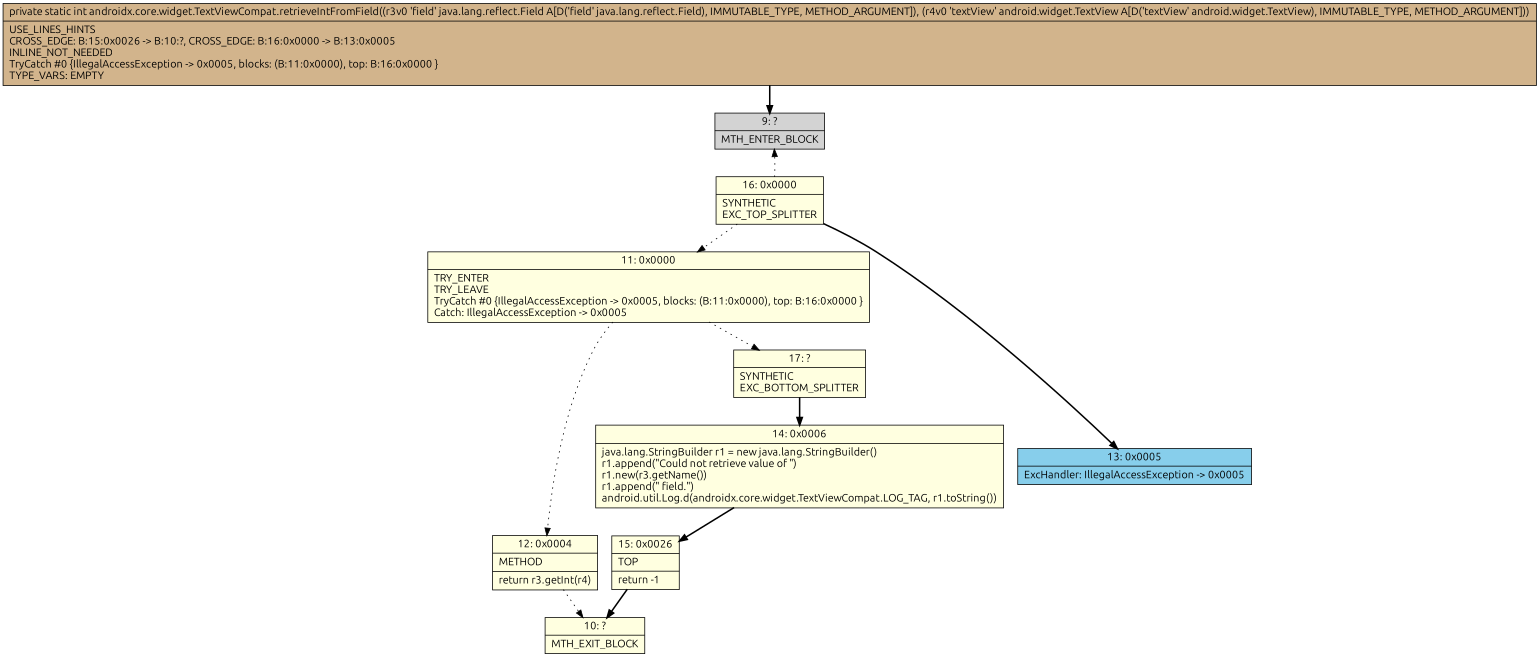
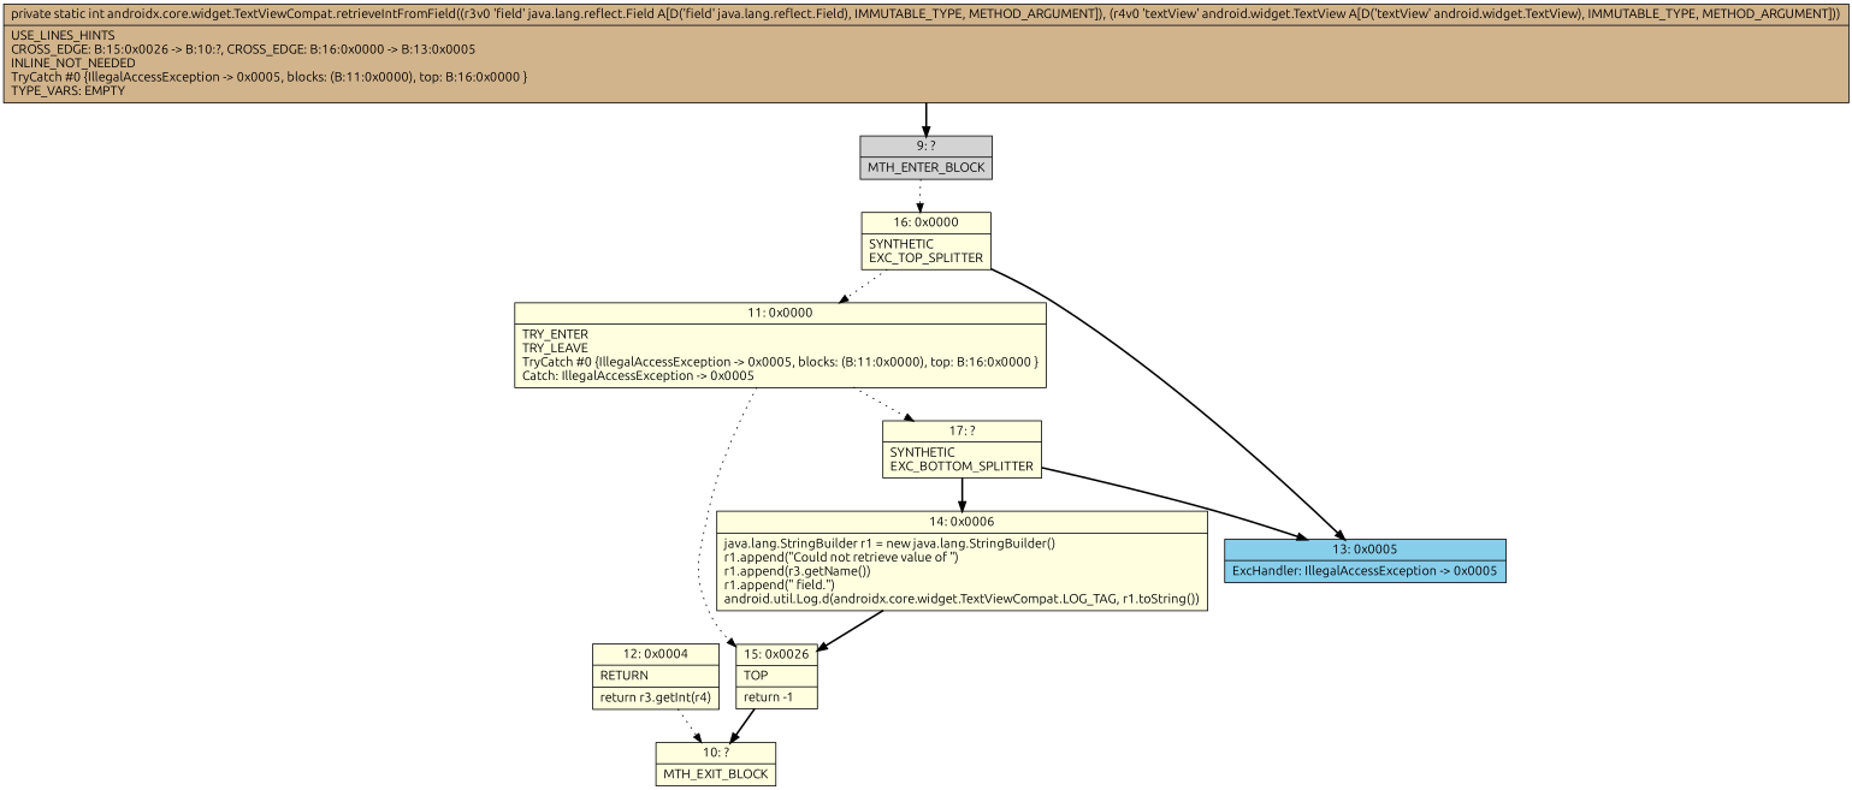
  digraph {
    fontname=Ubuntu
    node [fillcolor=lightyellow fontname=Ubuntu shape=record style=filled]
    edge [fontname=Ubuntu style=bold]
    n1 [fillcolor=lightgrey label="{9\:\ ?|MTH_ENTER_BLOCK\l}"]
    n2 [label="{16\:\ 0x0000|SYNTHETIC\lEXC_TOP_SPLITTER\l}"]
    n3 [label="{11\:\ 0x0000|TRY_ENTER\lTRY_LEAVE\lTryCatch #0 \{IllegalAccessException \-\> 0x0005, blocks: (B:11:0x0000), top: B:16:0x0000 \}\lCatch: IllegalAccessException \-\> 0x0005\l}"]
    n4 [fillcolor=skyblue label="{13\:\ 0x0005|ExcHandler: IllegalAccessException \-\> 0x0005\l}"]
-   n5 [label="{12\:\ 0x0004|METHOD\l|return r3.getInt(r4)\l}"]
+   n5 [label="{12\:\ 0x0004|RETURN\l|return r3.getInt(r4)\l}"]
    n6 [label="{17\:\ ?|SYNTHETIC\lEXC_BOTTOM_SPLITTER\l}"]
    n7 [label="{10\:\ ?|MTH_EXIT_BLOCK\l}"]
-   n8 [label="{14\:\ 0x0006|java.lang.StringBuilder r1 = new java.lang.StringBuilder()\lr1.append(\"Could not retrieve value of \")\lr1.new(r3.getName())\lr1.append(\" field.\")\landroid.util.Log.d(androidx.core.widget.TextViewCompat.LOG_TAG, r1.toString())\l}"]
+   n8 [label="{14\:\ 0x0006|java.lang.StringBuilder r1 = new java.lang.StringBuilder()\lr1.append(\"Could not retrieve value of \")\lr1.append(r3.getName())\lr1.append(\" field.\")\landroid.util.Log.d(androidx.core.widget.TextViewCompat.LOG_TAG, r1.toString())\l}"]
    n9 [label="{15\:\ 0x0026|TOP\l|return \-1\l}"]
    n10 [fillcolor=tan label="{private static int androidx.core.widget.TextViewCompat.retrieveIntFromField((r3v0 'field' java.lang.reflect.Field A[D('field' java.lang.reflect.Field), IMMUTABLE_TYPE, METHOD_ARGUMENT]), (r4v0 'textView' android.widget.TextView A[D('textView' android.widget.TextView), IMMUTABLE_TYPE, METHOD_ARGUMENT]))  | USE_LINES_HINTS\lCROSS_EDGE: B:15:0x0026 \-\> B:10:?, CROSS_EDGE: B:16:0x0000 \-\> B:13:0x0005\lINLINE_NOT_NEEDED\lTryCatch #0 \{IllegalAccessException \-\> 0x0005, blocks: (B:11:0x0000), top: B:16:0x0000 \}\lTYPE_VARS: EMPTY\l}"]
-   n2 -> n1 [style=dotted]
+   n1 -> n2 [style=dotted]
    n2 -> n3 [style=dotted]
    n2 -> n4
-   n3 -> n5 [style=dotted]
+   n3 -> n9 [style=dotted]
    n3 -> n6 [style=dotted]
    n5 -> n7 [style=dotted]
+   n6 -> n4
    n6 -> n8
    n8 -> n9
    n9 -> n7
    n10 -> n1
  }
